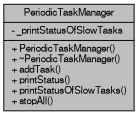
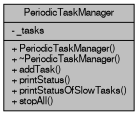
  digraph {
-   n1 [color=black fillcolor=grey75 fontcolor=black fontname=FreeSans fontsize=10 height=0.2 label="{PeriodicTaskManager\n|- _printStatusOfSlowTasks\l|+ PeriodicTaskManager()\l+ ~PeriodicTaskManager()\l+ addTask()\l+ printStatus()\l+ printStatusOfSlowTasks()\l+ stopAll()\l}" shape=record style=filled width=0.4]
+   n1 [color=black fillcolor=grey75 fontcolor=black fontname=FreeSans fontsize=10 height=0.2 label="{PeriodicTaskManager\n|- _tasks\l|+ PeriodicTaskManager()\l+ ~PeriodicTaskManager()\l+ addTask()\l+ printStatus()\l+ printStatusOfSlowTasks()\l+ stopAll()\l}" shape=record style=filled width=0.4]
  }
